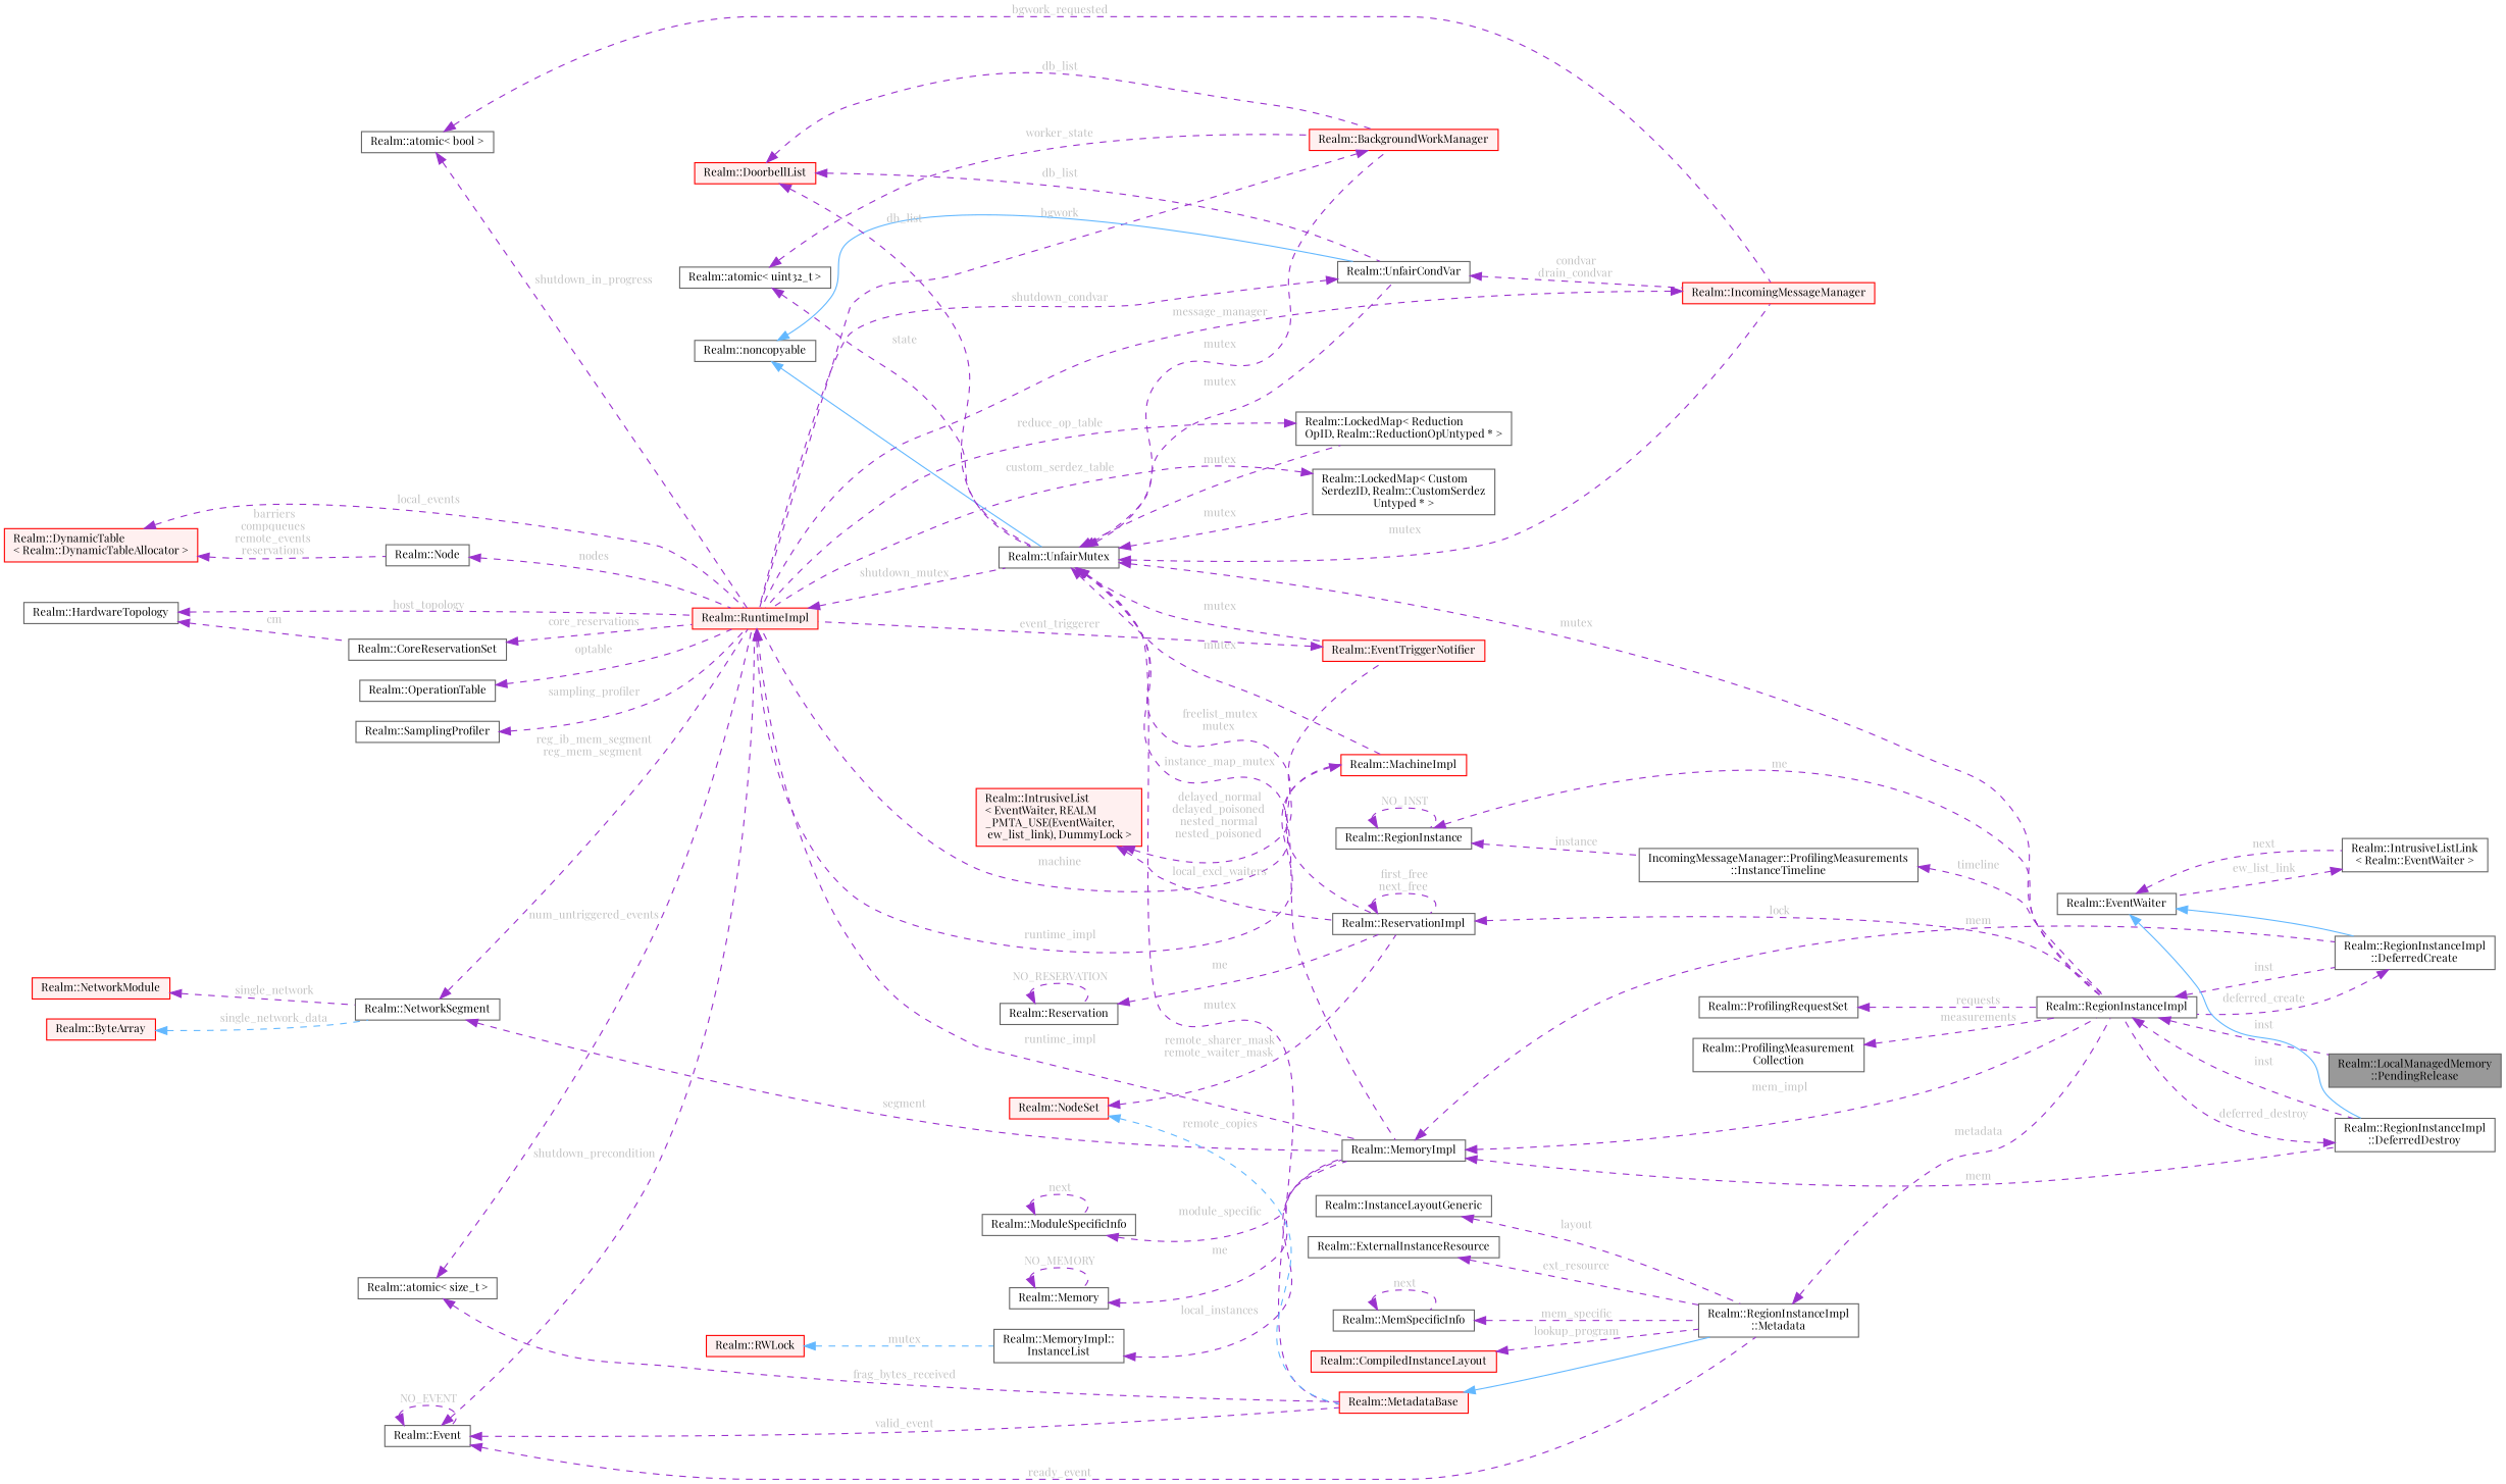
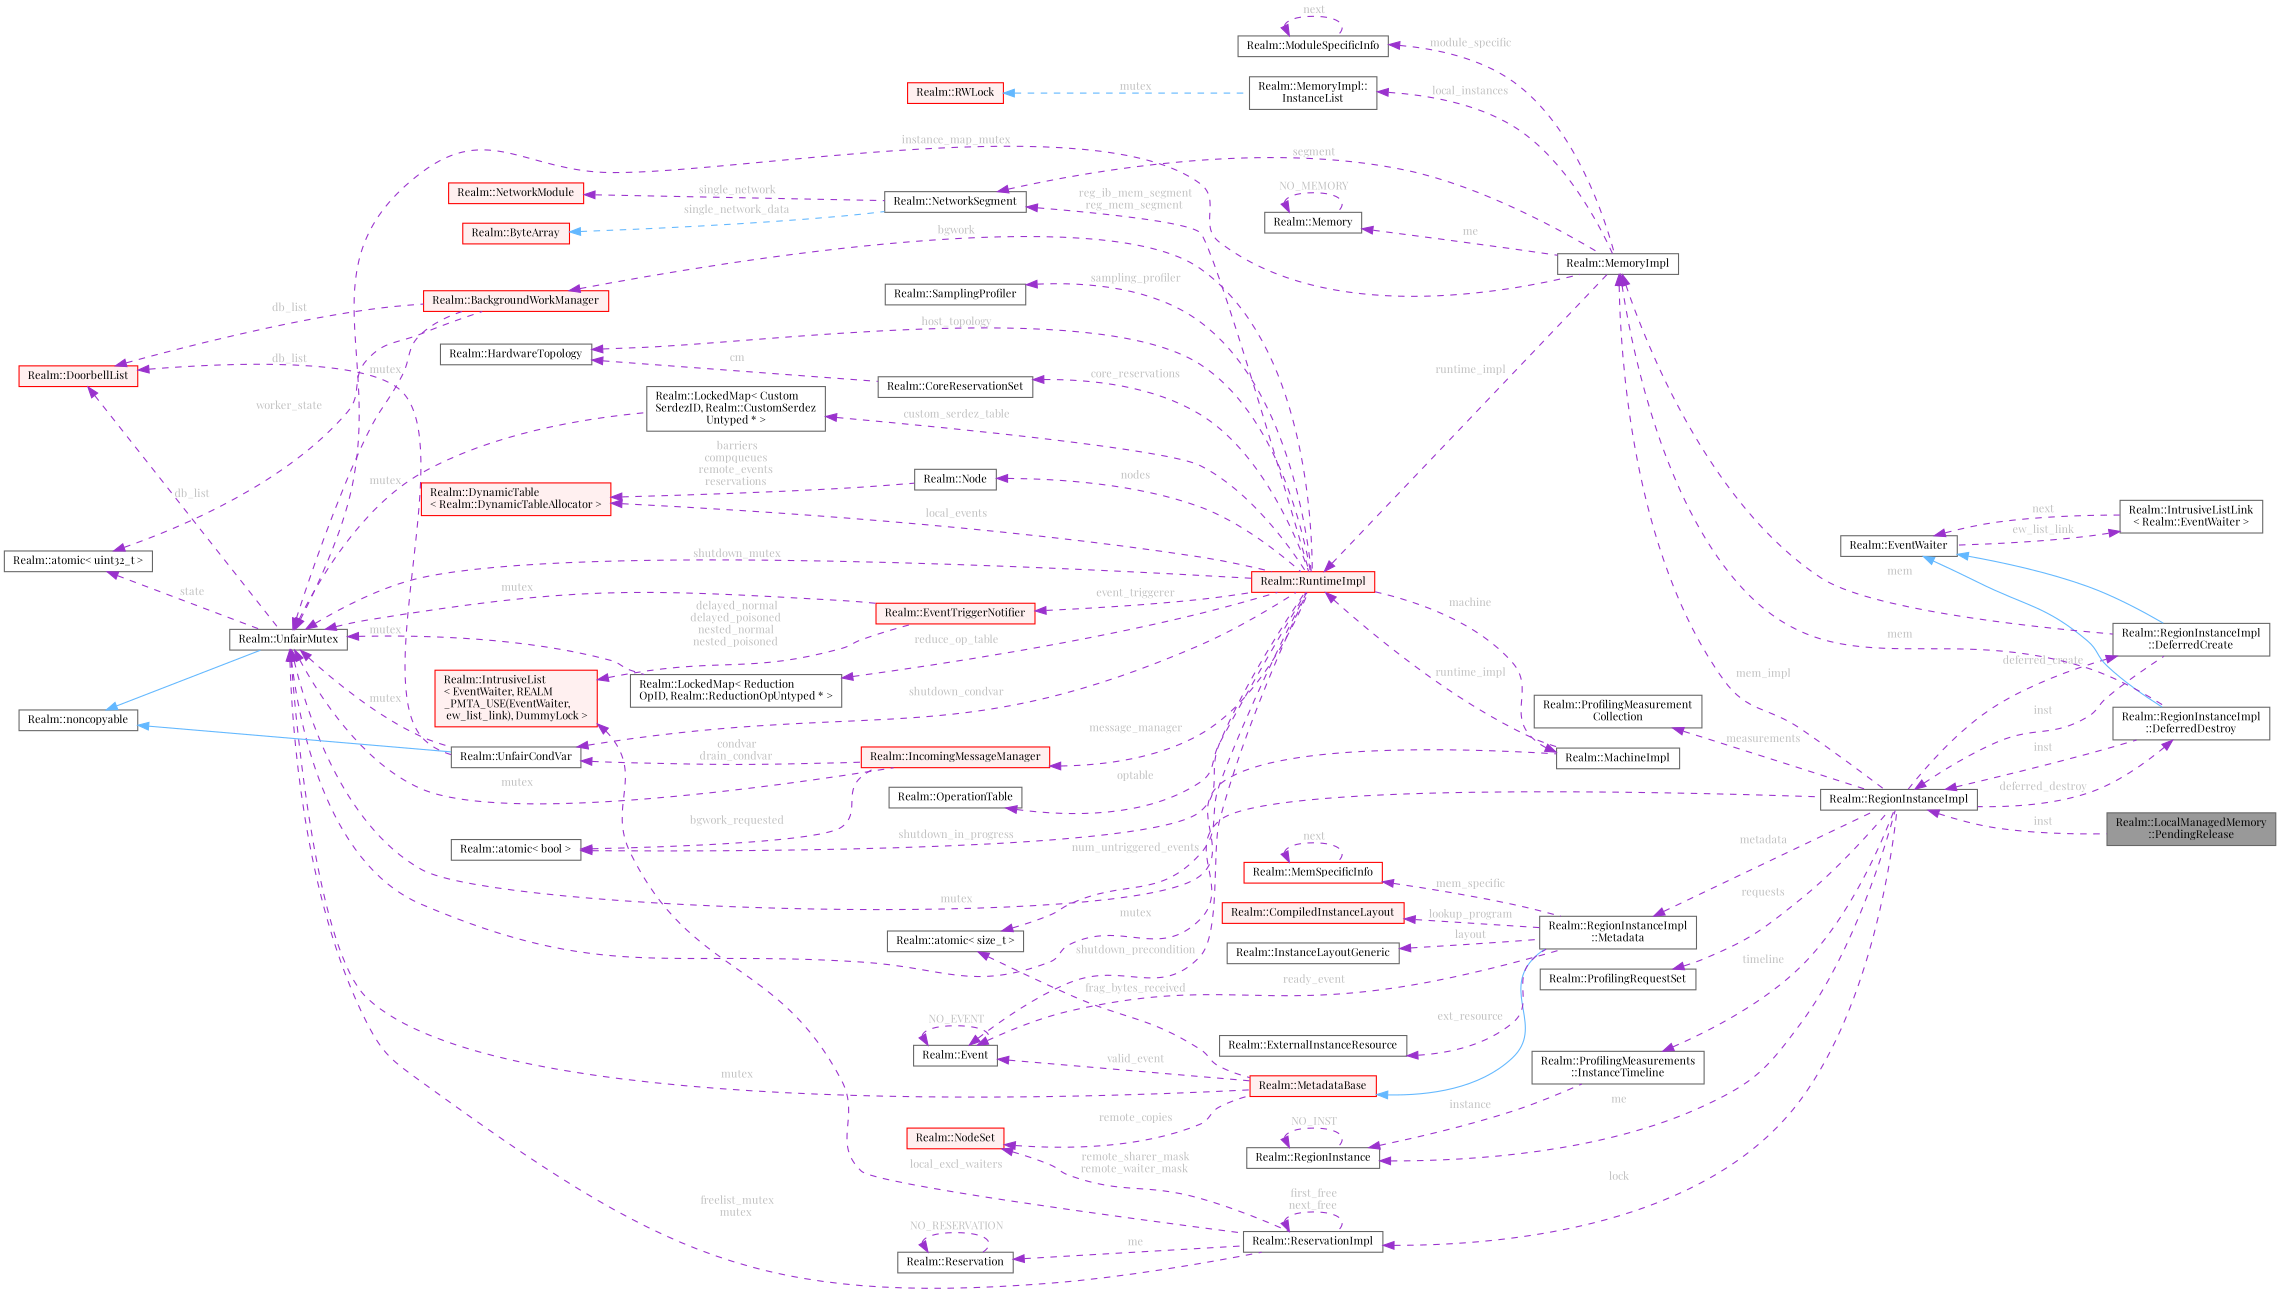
  digraph {
    fontname="Playfair Display"
    rankdir=LR
    node [color=gray40 fillcolor=white fontname="Playfair Display" fontsize=10 shape=box style=filled]
    edge [color=darkorchid3 dir=back fontcolor=grey fontname="Playfair Display" fontsize=10 labelfontname=Helvetica labelfontsize=10 style=dashed]
    n1 [fillcolor=grey60 fontcolor=black height=0.2 label="Realm::LocalManagedMemory\l::PendingRelease" width=0.4]
    n2 [height=0.2 label="Realm::RegionInstanceImpl" width=0.4]
    n3 [height=0.2 label="Realm::RegionInstanceImpl\l::DeferredCreate" width=0.4]
    n4 [height=0.2 label="Realm::RegionInstanceImpl\l::DeferredDestroy" width=0.4]
    n5 [height=0.2 label="Realm::EventWaiter" width=0.4]
    n6 [height=0.2 label="Realm::IntrusiveListLink\l\< Realm::EventWaiter \>" width=0.4]
    n7 [height=0.2 label="Realm::MemoryImpl" width=0.4]
    n8 [height=0.2 label="Realm::Memory" width=0.4]
    n9 [height=0.2 label="Realm::NetworkSegment" width=0.4]
    n10 [color=red fillcolor="#FFF0F0" height=0.2 label="Realm::RuntimeImpl" width=0.4]
-   n11 [color=red height=0.2 label="Realm::MachineImpl" width=0.4]
+   n11 [height=0.2 label="Realm::MachineImpl" width=0.4]
    n12 [color=red fillcolor="#FFF0F0" height=0.2 label="Realm::NetworkModule" width=0.4]
    n13 [color=red fillcolor="#FFF0F0" height=0.2 label="Realm::ByteArray" width=0.4]
    n14 [height=0.2 label="Realm::ModuleSpecificInfo" width=0.4]
    n15 [height=0.2 label="Realm::UnfairMutex" width=0.4]
    n16 [height=0.2 label="Realm::LockedMap\< Reduction\lOpID, Realm::ReductionOpUntyped * \>" width=0.4]
    n17 [height=0.2 label="Realm::LockedMap\< Custom\lSerdezID, Realm::CustomSerdez\lUntyped * \>" width=0.4]
    n18 [height=0.2 label="Realm::UnfairCondVar" width=0.4]
    n19 [color=red fillcolor="#FFF0F0" height=0.2 label="Realm::BackgroundWorkManager" width=0.4]
    n20 [color=red fillcolor="#FFF0F0" height=0.2 label="Realm::IncomingMessageManager" width=0.4]
    n21 [color=red fillcolor="#FFF0F0" height=0.2 label="Realm::EventTriggerNotifier" width=0.4]
    n22 [color=red fillcolor="#FFF0F0" height=0.2 label="Realm::MetadataBase" width=0.4]
    n23 [height=0.2 label="Realm::ReservationImpl" width=0.4]
    n24 [height=0.2 label="Realm::RegionInstanceImpl\l::Metadata" width=0.4]
    n25 [height=0.2 label="Realm::noncopyable" width=0.4]
    n26 [height=0.2 label="Realm::atomic\< uint32_t \>" width=0.4]
    n27 [color=red fillcolor="#FFF0F0" height=0.2 label="Realm::DoorbellList" width=0.4]
    n28 [height=0.2 label="Realm::MemoryImpl::\lInstanceList" width=0.4]
    n29 [color=red fillcolor="#FFF0F0" height=0.2 label="Realm::RWLock" width=0.4]
    n30 [height=0.2 label="Realm::atomic\< size_t \>" width=0.4]
    n31 [height=0.2 label="Realm::Node" width=0.4]
    n32 [color=red fillcolor="#FFF0F0" height=0.2 label="Realm::DynamicTable\l\< Realm::DynamicTableAllocator \>" width=0.4]
    n33 [height=0.2 label="Realm::Event" width=0.4]
    n34 [height=0.2 label="Realm::atomic\< bool \>" width=0.4]
    n35 [height=0.2 label="Realm::HardwareTopology" width=0.4]
    n36 [height=0.2 label="Realm::CoreReservationSet" width=0.4]
    n37 [color=red fillcolor="#FFF0F0" height=0.2 label="Realm::IntrusiveList\l\< EventWaiter, REALM\l_PMTA_USE(EventWaiter,\l ew_list_link), DummyLock \>" width=0.4]
    n38 [height=0.2 label="Realm::OperationTable" width=0.4]
    n39 [height=0.2 label="Realm::SamplingProfiler" width=0.4]
    n40 [height=0.2 label="Realm::RegionInstance" width=0.4]
-   n41 [height=0.2 label="IncomingMessageManager::ProfilingMeasurements\l::InstanceTimeline" width=0.4]
+   n41 [height=0.2 label="Realm::ProfilingMeasurements\l::InstanceTimeline" width=0.4]
    n42 [height=0.2 label="Realm::ProfilingRequestSet" width=0.4]
    n43 [height=0.2 label="Realm::ProfilingMeasurement\lCollection" width=0.4]
    n44 [color=red fillcolor="#FFF0F0" height=0.2 label="Realm::NodeSet" width=0.4]
    n45 [height=0.2 label="Realm::InstanceLayoutGeneric" width=0.4]
    n46 [height=0.2 label="Realm::ExternalInstanceResource" width=0.4]
-   n47 [height=0.2 label="Realm::MemSpecificInfo" width=0.4]
+   n47 [color=red height=0.2 label="Realm::MemSpecificInfo" width=0.4]
    n48 [color=red fillcolor="#FFF0F0" height=0.2 label="Realm::CompiledInstanceLayout" width=0.4]
    n49 [height=0.2 label="Realm::Reservation" width=0.4]
    n2 -> n1 [label=" inst"]
    n2 -> n3 [label=" inst"]
    n2 -> n4 [label=" inst"]
    n3 -> n2 [label=" deferred_create"]
    n4 -> n2 [label=" deferred_destroy"]
    n5 -> n3 [color=steelblue1 style=solid fontcolor=""]
    n5 -> n4 [color=steelblue1 style=solid fontcolor=""]
    n5 -> n6 [label=" next"]
    n6 -> n5 [label=" ew_list_link"]
    n7 -> n2 [label=" mem_impl"]
    n7 -> n3 [label=" mem"]
    n7 -> n4 [label=" mem"]
    n8 -> n7 [label=" me"]
    n8 -> n8 [label=" NO_MEMORY"]
    n9 -> n7 [label=" segment"]
    n9 -> n10 [label=" reg_ib_mem_segment\nreg_mem_segment"]
    n10 -> n7 [label=" runtime_impl"]
    n10 -> n11 [label=" runtime_impl"]
    n11 -> n10 [label=" machine"]
    n12 -> n9 [label=" single_network"]
    n13 -> n9 [color=steelblue1 label=" single_network_data"]
    n14 -> n7 [label=" module_specific"]
    n14 -> n14 [label=" next"]
    n15 -> n2 [label=" mutex"]
    n15 -> n7 [label=" instance_map_mutex"]
-   n10 -> n15 [label=" shutdown_mutex"]
+   n15 -> n10 [label=" shutdown_mutex"]
    n15 -> n11 [label=" mutex"]
    n15 -> n16 [label=" mutex"]
    n15 -> n17 [label=" mutex"]
    n15 -> n18 [label=" mutex"]
    n15 -> n19 [label=" mutex"]
    n15 -> n20 [label=" mutex"]
    n15 -> n21 [label=" mutex"]
    n15 -> n22 [label=" mutex"]
    n15 -> n23 [label=" freelist_mutex\nmutex"]
    n16 -> n10 [label=" reduce_op_table"]
    n17 -> n10 [label=" custom_serdez_table"]
    n18 -> n10 [label=" shutdown_condvar"]
    n18 -> n20 [label=" condvar\ndrain_condvar"]
    n19 -> n10 [label=" bgwork"]
    n20 -> n10 [label=" message_manager"]
    n21 -> n10 [label=" event_triggerer"]
    n22 -> n24 [color=steelblue1 style=solid fontcolor=""]
    n23 -> n2 [label=" lock"]
    n23 -> n23 [label=" first_free\nnext_free"]
    n24 -> n2 [label=" metadata"]
    n25 -> n15 [color=steelblue1 style=solid fontcolor=""]
    n25 -> n18 [color=steelblue1 style=solid fontcolor=""]
    n26 -> n15 [label=" state"]
    n26 -> n19 [label=" worker_state"]
    n27 -> n15 [label=" db_list"]
    n27 -> n18 [label=" db_list"]
    n27 -> n19 [label=" db_list"]
    n28 -> n7 [label=" local_instances"]
    n29 -> n28 [color=steelblue1 label=" mutex"]
    n30 -> n10 [label=" num_untriggered_events"]
    n30 -> n22 [label=" frag_bytes_received"]
    n31 -> n10 [label=" nodes"]
    n32 -> n10 [label=" local_events"]
    n32 -> n31 [label=" barriers\ncompqueues\nremote_events\nreservations"]
    n33 -> n10 [label=" shutdown_precondition"]
    n33 -> n22 [label=" valid_event"]
    n33 -> n24 [label=" ready_event"]
    n33 -> n33 [label=" NO_EVENT"]
    n34 -> n10 [label=" shutdown_in_progress"]
    n34 -> n20 [label=" bgwork_requested"]
    n35 -> n10 [label=" host_topology"]
    n35 -> n36 [label=" cm"]
    n36 -> n10 [label=" core_reservations"]
    n37 -> n21 [label=" delayed_normal\ndelayed_poisoned\nnested_normal\nnested_poisoned"]
    n37 -> n23 [label=" local_excl_waiters"]
    n38 -> n10 [label=" optable"]
    n39 -> n10 [label=" sampling_profiler"]
    n40 -> n2 [label=" me"]
    n40 -> n40 [label=" NO_INST"]
    n40 -> n41 [label=" instance"]
    n41 -> n2 [label=" timeline"]
    n42 -> n2 [label=" requests"]
    n43 -> n2 [label=" measurements"]
-   n44 -> n22 [color=steelblue1 label=" remote_copies"]
+   n44 -> n22 [label=" remote_copies"]
    n44 -> n23 [label=" remote_sharer_mask\nremote_waiter_mask"]
    n45 -> n24 [label=" layout"]
    n46 -> n24 [label=" ext_resource"]
    n47 -> n24 [label=" mem_specific"]
    n47 -> n47 [label=" next"]
    n48 -> n24 [label=" lookup_program"]
    n49 -> n23 [label=" me"]
    n49 -> n49 [label=" NO_RESERVATION"]
  }
